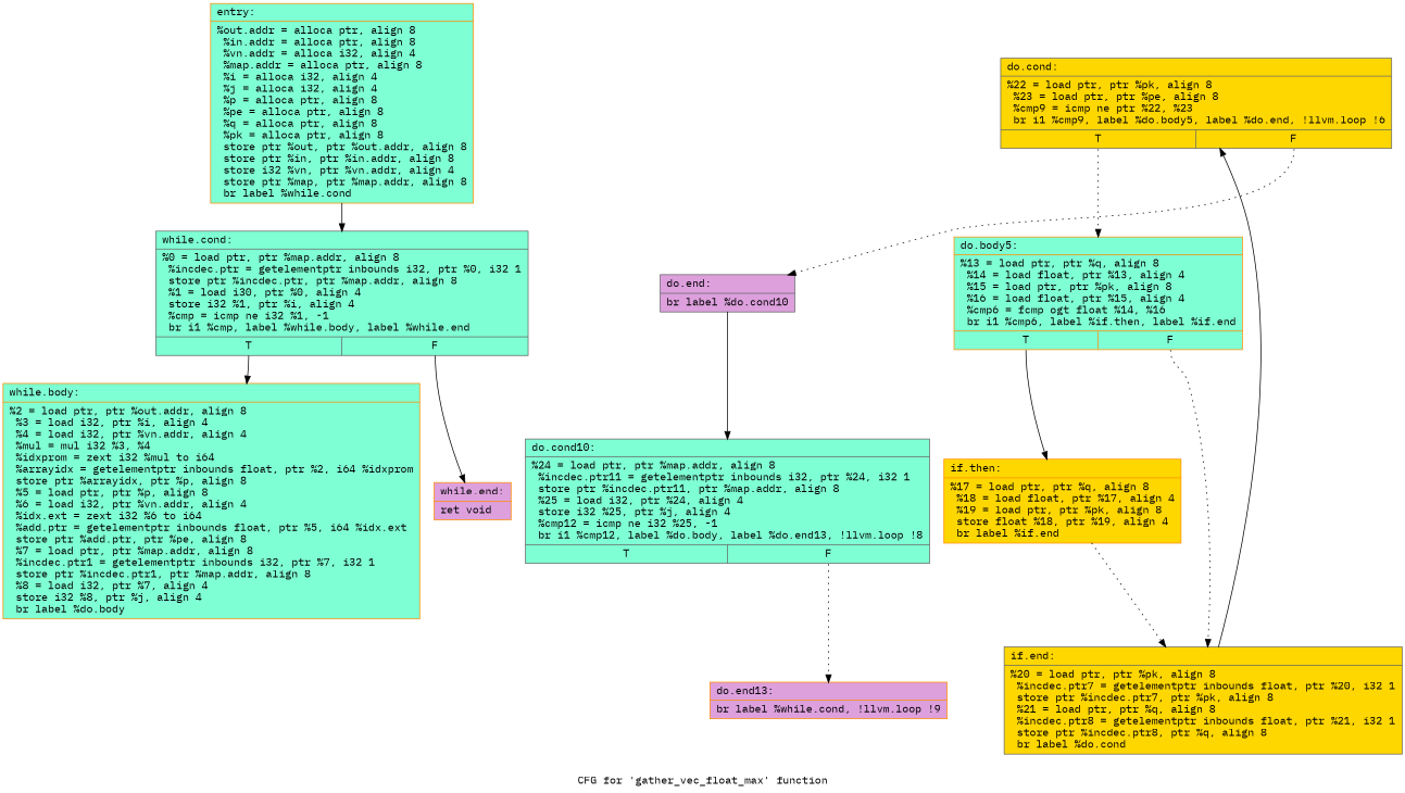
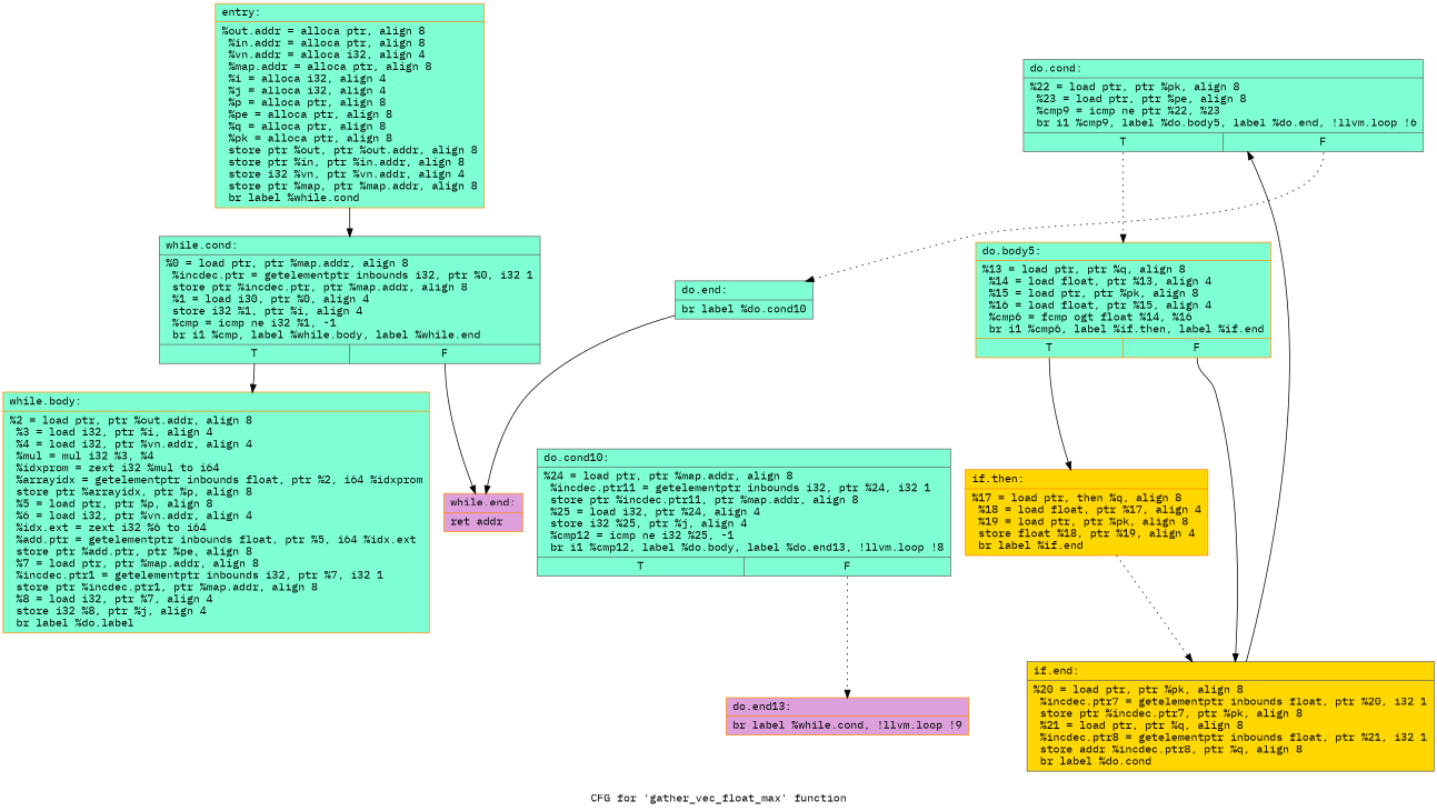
  digraph {
    fontname="IBM Plex Mono"
    label="CFG for 'gather_vec_float_max' function"
    node [color=darkorange fillcolor=aquamarine fontname="IBM Plex Mono" shape=record style=filled]
    edge [fontname="IBM Plex Mono" style=solid]
    n1 [label="{entry:\l|  %out.addr = alloca ptr, align 8\l  %in.addr = alloca ptr, align 8\l  %vn.addr = alloca i32, align 4\l  %map.addr = alloca ptr, align 8\l  %i = alloca i32, align 4\l  %j = alloca i32, align 4\l  %p = alloca ptr, align 8\l  %pe = alloca ptr, align 8\l  %q = alloca ptr, align 8\l  %pk = alloca ptr, align 8\l  store ptr %out, ptr %out.addr, align 8\l  store ptr %in, ptr %in.addr, align 8\l  store i32 %vn, ptr %vn.addr, align 4\l  store ptr %map, ptr %map.addr, align 8\l  br label %while.cond\l}"]
    n2 [color=gray40 label="{while.cond:\l|  %0 = load ptr, ptr %map.addr, align 8\l  %incdec.ptr = getelementptr inbounds i32, ptr %0, i32 1\l  store ptr %incdec.ptr, ptr %map.addr, align 8\l  %1 = load i30, ptr %0, align 4\l  store i32 %1, ptr %i, align 4\l  %cmp = icmp ne i32 %1, -1\l  br i1 %cmp, label %while.body, label %while.end\l|{<s0>T|<s1>F}}"]
-   n3 [label="{while.body:\l|  %2 = load ptr, ptr %out.addr, align 8\l  %3 = load i32, ptr %i, align 4\l  %4 = load i32, ptr %vn.addr, align 4\l  %mul = mul i32 %3, %4\l  %idxprom = zext i32 %mul to i64\l  %arrayidx = getelementptr inbounds float, ptr %2, i64 %idxprom\l  store ptr %arrayidx, ptr %p, align 8\l  %5 = load ptr, ptr %p, align 8\l  %6 = load i32, ptr %vn.addr, align 4\l  %idx.ext = zext i32 %6 to i64\l  %add.ptr = getelementptr inbounds float, ptr %5, i64 %idx.ext\l  store ptr %add.ptr, ptr %pe, align 8\l  %7 = load ptr, ptr %map.addr, align 8\l  %incdec.ptr1 = getelementptr inbounds i32, ptr %7, i32 1\l  store ptr %incdec.ptr1, ptr %map.addr, align 8\l  %8 = load i32, ptr %7, align 4\l  store i32 %8, ptr %j, align 4\l  br label %do.body\l}"]
-   n4 [fillcolor=plum label="{while.end:\l|  ret void\l}"]
+   n3 [label="{while.body:\l|  %2 = load ptr, ptr %out.addr, align 8\l  %3 = load i32, ptr %i, align 4\l  %4 = load i32, ptr %vn.addr, align 4\l  %mul = mul i32 %3, %4\l  %idxprom = zext i32 %mul to i64\l  %arrayidx = getelementptr inbounds float, ptr %2, i64 %idxprom\l  store ptr %arrayidx, ptr %p, align 8\l  %5 = load ptr, ptr %p, align 8\l  %6 = load i32, ptr %vn.addr, align 4\l  %idx.ext = zext i32 %6 to i64\l  %add.ptr = getelementptr inbounds float, ptr %5, i64 %idx.ext\l  store ptr %add.ptr, ptr %pe, align 8\l  %7 = load ptr, ptr %map.addr, align 8\l  %incdec.ptr1 = getelementptr inbounds i32, ptr %7, i32 1\l  store ptr %incdec.ptr1, ptr %map.addr, align 8\l  %8 = load i32, ptr %7, align 4\l  store i32 %8, ptr %j, align 4\l  br label %do.label\l}"]
+   n4 [fillcolor=plum label="{while.end:\l|  ret addr\l}"]
    n5 [label="{do.body5:\l|  %13 = load ptr, ptr %q, align 8\l  %14 = load float, ptr %13, align 4\l  %15 = load ptr, ptr %pk, align 8\l  %16 = load float, ptr %15, align 4\l  %cmp6 = fcmp ogt float %14, %16\l  br i1 %cmp6, label %if.then, label %if.end\l|{<s0>T|<s1>F}}"]
-   n6 [fillcolor=gold label="{if.then:\l|  %17 = load ptr, ptr %q, align 8\l  %18 = load float, ptr %17, align 4\l  %19 = load ptr, ptr %pk, align 8\l  store float %18, ptr %19, align 4\l  br label %if.end\l}"]
-   n7 [color=gray40 fillcolor=gold label="{if.end:\l|  %20 = load ptr, ptr %pk, align 8\l  %incdec.ptr7 = getelementptr inbounds float, ptr %20, i32 1\l  store ptr %incdec.ptr7, ptr %pk, align 8\l  %21 = load ptr, ptr %q, align 8\l  %incdec.ptr8 = getelementptr inbounds float, ptr %21, i32 1\l  store ptr %incdec.ptr8, ptr %q, align 8\l  br label %do.cond\l}"]
-   n8 [color=gray40 fillcolor=gold label="{do.cond:\l|  %22 = load ptr, ptr %pk, align 8\l  %23 = load ptr, ptr %pe, align 8\l  %cmp9 = icmp ne ptr %22, %23\l  br i1 %cmp9, label %do.body5, label %do.end, !llvm.loop !6\l|{<s0>T|<s1>F}}"]
-   n9 [color=gray40 fillcolor=plum label="{do.end:\l|  br label %do.cond10\l}"]
+   n6 [fillcolor=gold label="{if.then:\l|  %17 = load ptr, then %q, align 8\l  %18 = load float, ptr %17, align 4\l  %19 = load ptr, ptr %pk, align 8\l  store float %18, ptr %19, align 4\l  br label %if.end\l}"]
+   n7 [color=gray40 fillcolor=gold label="{if.end:\l|  %20 = load ptr, ptr %pk, align 8\l  %incdec.ptr7 = getelementptr inbounds float, ptr %20, i32 1\l  store ptr %incdec.ptr7, ptr %pk, align 8\l  %21 = load ptr, ptr %q, align 8\l  %incdec.ptr8 = getelementptr inbounds float, ptr %21, i32 1\l  store addr %incdec.ptr8, ptr %q, align 8\l  br label %do.cond\l}"]
+   n8 [color=gray40 label="{do.cond:\l|  %22 = load ptr, ptr %pk, align 8\l  %23 = load ptr, ptr %pe, align 8\l  %cmp9 = icmp ne ptr %22, %23\l  br i1 %cmp9, label %do.body5, label %do.end, !llvm.loop !6\l|{<s0>T|<s1>F}}"]
+   n9 [color=gray40 label="{do.end:\l|  br label %do.cond10\l}"]
    n10 [color=gray40 label="{do.cond10:\l|  %24 = load ptr, ptr %map.addr, align 8\l  %incdec.ptr11 = getelementptr inbounds i32, ptr %24, i32 1\l  store ptr %incdec.ptr11, ptr %map.addr, align 8\l  %25 = load i32, ptr %24, align 4\l  store i32 %25, ptr %j, align 4\l  %cmp12 = icmp ne i32 %25, -1\l  br i1 %cmp12, label %do.body, label %do.end13, !llvm.loop !8\l|{<s0>T|<s1>F}}"]
    n11 [fillcolor=plum label="{do.end13:\l|  br label %while.cond, !llvm.loop !9\l}"]
    n1 -> n2
    n2 -> n3 [tailport=s0]
    n2 -> n4 [tailport=s1]
    n5 -> n6 [tailport=s0]
-   n5 -> n7 [style=dotted tailport=s1]
+   n5 -> n7 [tailport=s1]
    n6 -> n7 [style=dotted]
    n7 -> n8
    n8 -> n5 [style=dotted tailport=s0]
    n8 -> n9 [style=dotted tailport=s1]
-   n9 -> n10
+   n9 -> n4
    n10 -> n11 [style=dotted tailport=s1]
  }
